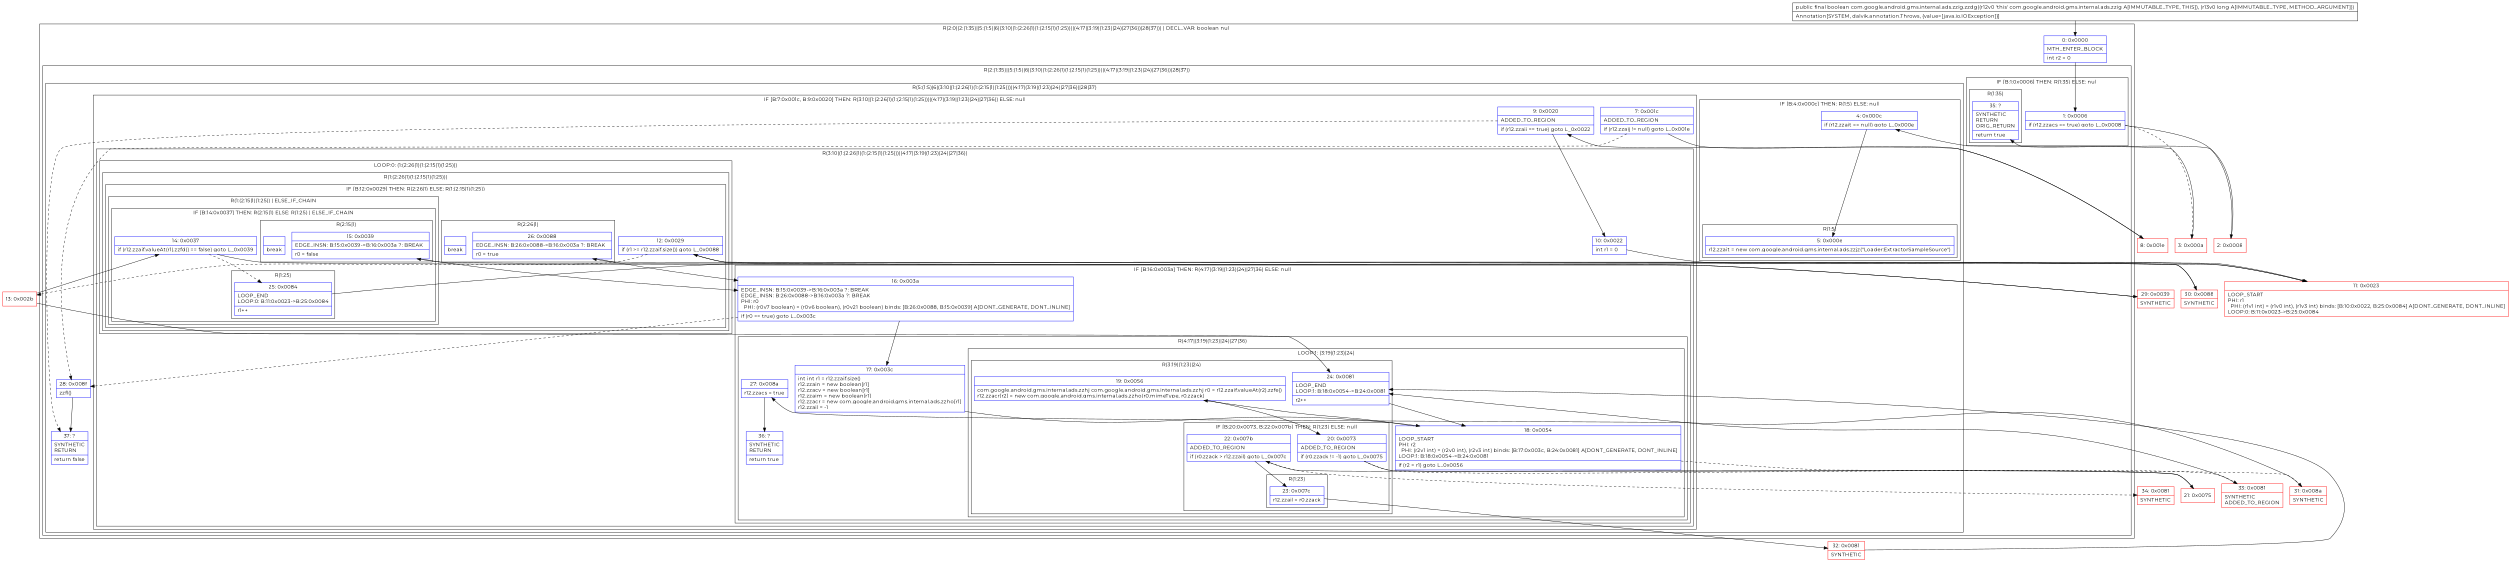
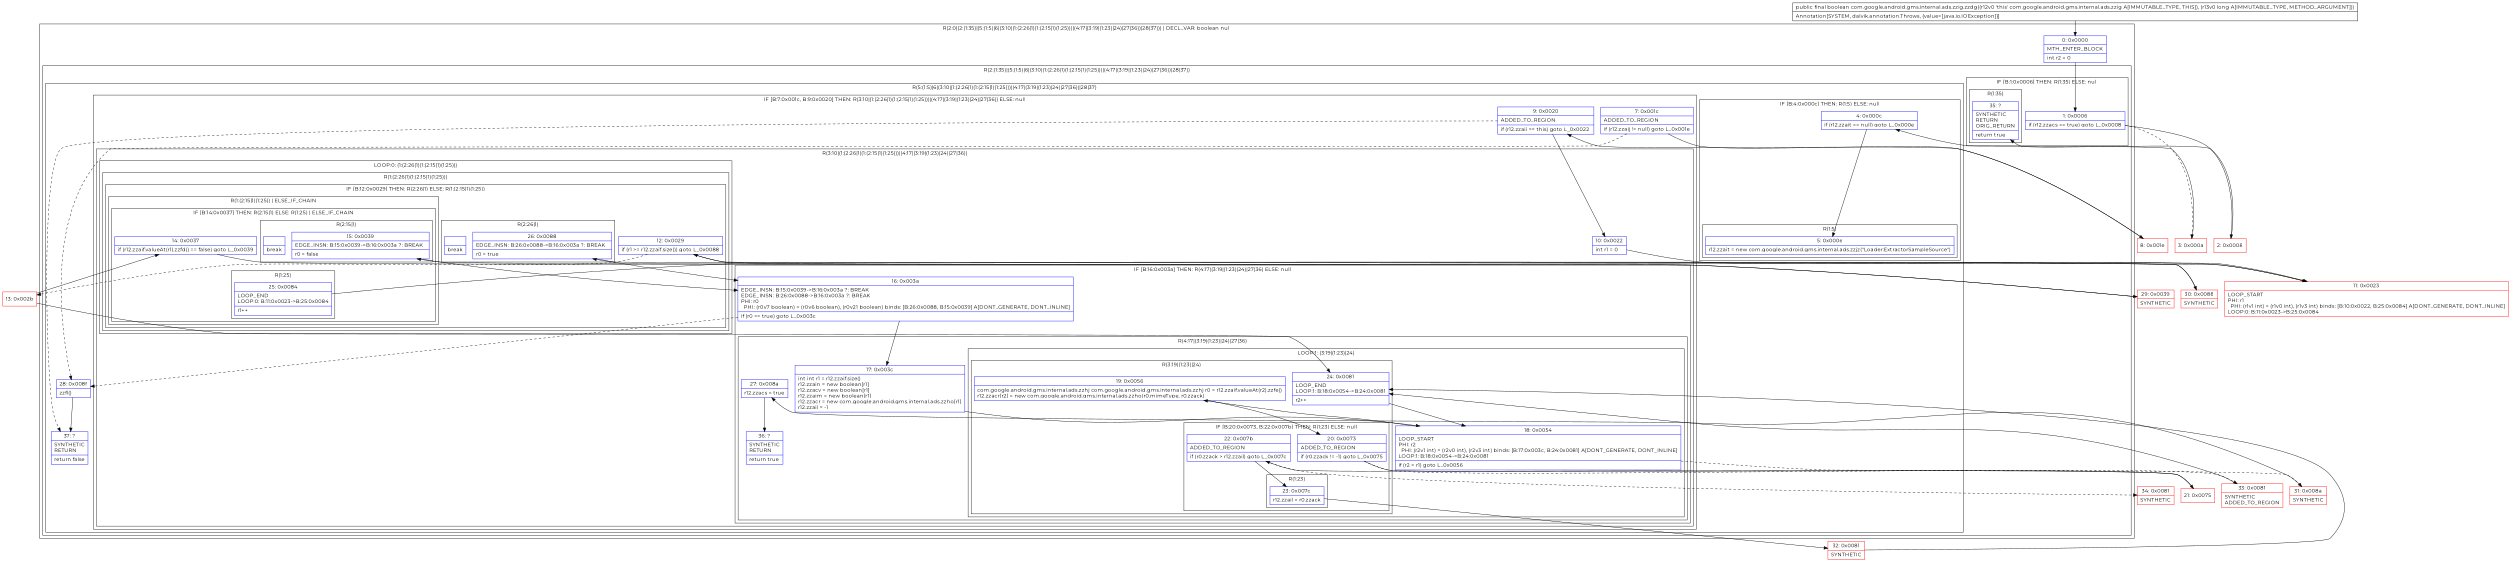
  digraph {
    fontname=Montserrat
    node [color=blue fontname=Montserrat shape=record]
    edge [fontname=Montserrat]
    n1 [label="{35\:\ ?|SYNTHETIC\lRETURN\lORIG_RETURN\l|return true\l}"]
    n2 [label="{1\:\ 0x0006|if (r12.zzacs == true) goto L_0x0008\l}"]
    n3 [label="{5\:\ 0x000e|r12.zzait = new com.google.android.gms.internal.ads.zzjz(\"Loader:ExtractorSampleSource\")\l}"]
    n4 [label="{4\:\ 0x000c|if (r12.zzait == null) goto L_0x000e\l}"]
    n5 [label="{26\:\ 0x0088|EDGE_INSN: B:26:0x0088\-\>B:16:0x003a ?: BREAK  \l|r0 = true\l}"]
    n6 [label="{|break\l}"]
    n7 [label="{15\:\ 0x0039|EDGE_INSN: B:15:0x0039\-\>B:16:0x003a ?: BREAK  \l|r0 = false\l}"]
    n8 [label="{|break\l}"]
    n9 [label="{25\:\ 0x0084|LOOP_END\lLOOP:0: B:11:0x0023\-\>B:25:0x0084\l|r1++\l}"]
    n10 [label="{14\:\ 0x0037|if (r12.zzaif.valueAt(r1).zzfd() == false) goto L_0x0039\l}"]
    n11 [label="{12\:\ 0x0029|if (r1 \>= r12.zzaif.size()) goto L_0x0088\l}"]
    n12 [label="{23\:\ 0x007d|r12.zzail = r0.zzack\l}"]
    n13 [label="{20\:\ 0x0073|ADDED_TO_REGION\l|if (r0.zzack != \-1) goto L_0x0075\l}"]
    n14 [label="{22\:\ 0x007b|ADDED_TO_REGION\l|if (r0.zzack \> r12.zzail) goto L_0x007d\l}"]
    n15 [label="{19\:\ 0x0056|com.google.android.gms.internal.ads.zzhj com.google.android.gms.internal.ads.zzhj r0 = r12.zzaif.valueAt(r2).zzfe()\lr12.zzacr[r2] = new com.google.android.gms.internal.ads.zzho(r0.mimeType, r0.zzack)\l}"]
    n16 [label="{24\:\ 0x0081|LOOP_END\lLOOP:1: B:18:0x0054\-\>B:24:0x0081\l|r2++\l}"]
    n17 [label="{18\:\ 0x0054|LOOP_START\lPHI: r2 \l  PHI: (r2v1 int) = (r2v0 int), (r2v3 int) binds: [B:17:0x003c, B:24:0x0081] A[DONT_GENERATE, DONT_INLINE]\lLOOP:1: B:18:0x0054\-\>B:24:0x0081\l|if (r2 \< r1) goto L_0x0056\l}"]
    n18 [label="{17\:\ 0x003c|int int r1 = r12.zzaif.size()\lr12.zzain = new boolean[r1]\lr12.zzacv = new boolean[r1]\lr12.zzaim = new boolean[r1]\lr12.zzacr = new com.google.android.gms.internal.ads.zzho[r1]\lr12.zzail = \-1\l}"]
    n19 [label="{27\:\ 0x008a|r12.zzacs = true\l}"]
    n20 [label="{36\:\ ?|SYNTHETIC\lRETURN\l|return true\l}"]
    n21 [label="{16\:\ 0x003a|EDGE_INSN: B:15:0x0039\-\>B:16:0x003a ?: BREAK  \lEDGE_INSN: B:26:0x0088\-\>B:16:0x003a ?: BREAK  \lPHI: r0 \l  PHI: (r0v7 boolean) = (r0v6 boolean), (r0v21 boolean) binds: [B:26:0x0088, B:15:0x0039] A[DONT_GENERATE, DONT_INLINE]\l|if (r0 == true) goto L_0x003c\l}"]
    n22 [label="{10\:\ 0x0022|int r1 = 0\l}"]
    n23 [label="{7\:\ 0x001c|ADDED_TO_REGION\l|if (r12.zzaij != null) goto L_0x001e\l}"]
-   n24 [label="{9\:\ 0x0020|ADDED_TO_REGION\l|if (r12.zzaii == true) goto L_0x0022\l}"]
+   n24 [label="{9\:\ 0x0020|ADDED_TO_REGION\l|if (r12.zzaii == this) goto L_0x0022\l}"]
    n25 [label="{28\:\ 0x008f|zzfl()\l}"]
    n26 [label="{37\:\ ?|SYNTHETIC\lRETURN\l|return false\l}"]
    n27 [label="{0\:\ 0x0000|MTH_ENTER_BLOCK\l|int r2 = 0\l}"]
    n28 [color=red label="{2\:\ 0x0008}"]
    n29 [color=red label="{3\:\ 0x000a}"]
    n30 [color=red label="{11\:\ 0x0023|LOOP_START\lPHI: r1 \l  PHI: (r1v1 int) = (r1v0 int), (r1v3 int) binds: [B:10:0x0022, B:25:0x0084] A[DONT_GENERATE, DONT_INLINE]\lLOOP:0: B:11:0x0023\-\>B:25:0x0084\l}"]
    n31 [color=red label="{29\:\ 0x0039|SYNTHETIC\l}"]
    n32 [color=red label="{13\:\ 0x002b}"]
    n33 [color=red label="{30\:\ 0x0088|SYNTHETIC\l}"]
    n34 [color=red label="{32\:\ 0x0081|SYNTHETIC\l}"]
    n35 [color=red label="{21\:\ 0x0075}"]
    n36 [color=red label="{33\:\ 0x0081|SYNTHETIC\lADDED_TO_REGION\l}"]
    n37 [color=red label="{34\:\ 0x0081|SYNTHETIC\l}"]
    n38 [color=red label="{31\:\ 0x008a|SYNTHETIC\l}"]
    n39 [color=red label="{8\:\ 0x001e}"]
    n40 [label="{public final boolean com.google.android.gms.internal.ads.zzig.zzdg((r12v0 'this' com.google.android.gms.internal.ads.zzig A[IMMUTABLE_TYPE, THIS]), (r13v0 long A[IMMUTABLE_TYPE, METHOD_ARGUMENT]))  | Annotation[SYSTEM, dalvik.annotation.Throws, \{value=[java.io.IOException]\}]\l}" color=""]
    subgraph cluster_1 {
      label="R(2:0|(2:(1:35)|(5:(1:5)|6|(3:10|(1:(2:26|1)(1:(2:15|1)(1:25)))|(4:17|(3:19|(1:23)|24)|27|36))|28|37))) | DECL_VAR: boolean null\l"
      n27
      subgraph cluster_2 {
        label="R(2:(1:35)|(5:(1:5)|6|(3:10|(1:(2:26|1)(1:(2:15|1)(1:25)))|(4:17|(3:19|(1:23)|24)|27|36))|28|37))"
        subgraph cluster_3 {
          label="IF [B:1:0x0006] THEN: R(1:35) ELSE: null"
          n2
          subgraph cluster_4 {
            label="R(1:35)"
            n1
          }
        }
        subgraph cluster_5 {
          label="R(5:(1:5)|6|(3:10|(1:(2:26|1)(1:(2:15|1)(1:25)))|(4:17|(3:19|(1:23)|24)|27|36))|28|37)"
          n25
          n26
          subgraph cluster_6 {
            label="IF [B:4:0x000c] THEN: R(1:5) ELSE: null"
            n4
            subgraph cluster_7 {
              label="R(1:5)"
              n3
            }
          }
          subgraph cluster_8 {
            label="IF [B:7:0x001c, B:9:0x0020] THEN: R(3:10|(1:(2:26|1)(1:(2:15|1)(1:25)))|(4:17|(3:19|(1:23)|24)|27|36)) ELSE: null"
            n23
            n24
            subgraph cluster_9 {
              label="R(3:10|(1:(2:26|1)(1:(2:15|1)(1:25)))|(4:17|(3:19|(1:23)|24)|27|36))"
              n22
              subgraph cluster_10 {
                label="LOOP:0: (1:(2:26|1)(1:(2:15|1)(1:25)))"
                subgraph cluster_11 {
                  label="R(1:(2:26|1)(1:(2:15|1)(1:25)))"
                  subgraph cluster_12 {
                    label="IF [B:12:0x0029] THEN: R(2:26|1) ELSE: R(1:(2:15|1)(1:25))"
                    n11
                    subgraph cluster_13 {
                      label="R(2:26|1)"
                      n5
                      n6
                    }
                    subgraph cluster_14 {
                      label="R(1:(2:15|1)(1:25)) | ELSE_IF_CHAIN\l"
                      subgraph cluster_15 {
                        label="IF [B:14:0x0037] THEN: R(2:15|1) ELSE: R(1:25) | ELSE_IF_CHAIN\l"
                        n10
                        subgraph cluster_16 {
                          label="R(2:15|1)"
                          n7
                          n8
                        }
                        subgraph cluster_17 {
                          label="R(1:25)"
                          n9
                        }
                      }
                    }
                  }
                }
              }
              subgraph cluster_18 {
                label="IF [B:16:0x003a] THEN: R(4:17|(3:19|(1:23)|24)|27|36) ELSE: null"
                n21
                subgraph cluster_19 {
                  label="R(4:17|(3:19|(1:23)|24)|27|36)"
                  n18
                  n19
                  n20
                  subgraph cluster_20 {
                    label="LOOP:1: (3:19|(1:23)|24)"
                    n17
                    subgraph cluster_21 {
                      label="R(3:19|(1:23)|24)"
                      n15
                      n16
                      subgraph cluster_22 {
                        label="IF [B:20:0x0073, B:22:0x007b] THEN: R(1:23) ELSE: null"
                        n13
                        n14
                        subgraph cluster_23 {
                          label="R(1:23)"
                          n12
                        }
                      }
                    }
                  }
                }
              }
            }
          }
        }
      }
    }
    n2 -> n28
    n2 -> n29 [style=dashed]
    n4 -> n3
    n5 -> n21
    n7 -> n21
    n9 -> n30
-   n10 -> n9 [style=dashed]
    n10 -> n31
    n11 -> n32 [style=dashed]
    n11 -> n33
    n12 -> n34
    n13 -> n35
    n13 -> n36 [style=dashed]
    n14 -> n12
    n14 -> n37 [style=dashed]
    n15 -> n13
    n16 -> n17
    n17 -> n15
    n17 -> n38 [style=dashed]
    n18 -> n17
    n19 -> n20
    n21 -> n18
    n21 -> n25 [style=dashed]
    n22 -> n30
    n23 -> n25 [style=dashed]
    n23 -> n39
    n24 -> n22
    n24 -> n26 [style=dashed]
    n25 -> n26
    n27 -> n2
    n28 -> n1
    n29 -> n4
    n30 -> n11
    n31 -> n7
    n32 -> n10
    n32 -> n16
    n33 -> n5
    n34 -> n16
    n35 -> n14
    n36 -> n16
    n38 -> n19
    n39 -> n24
    n40 -> n27
  }
